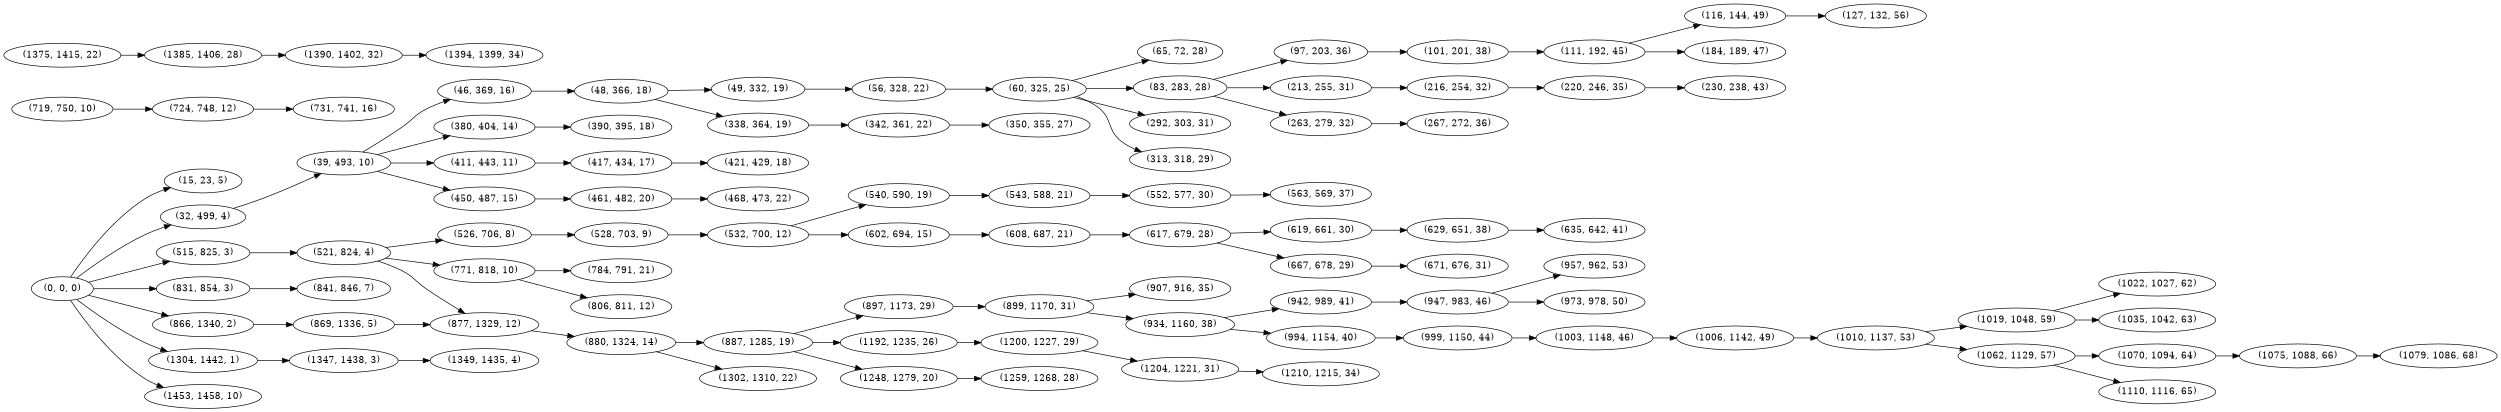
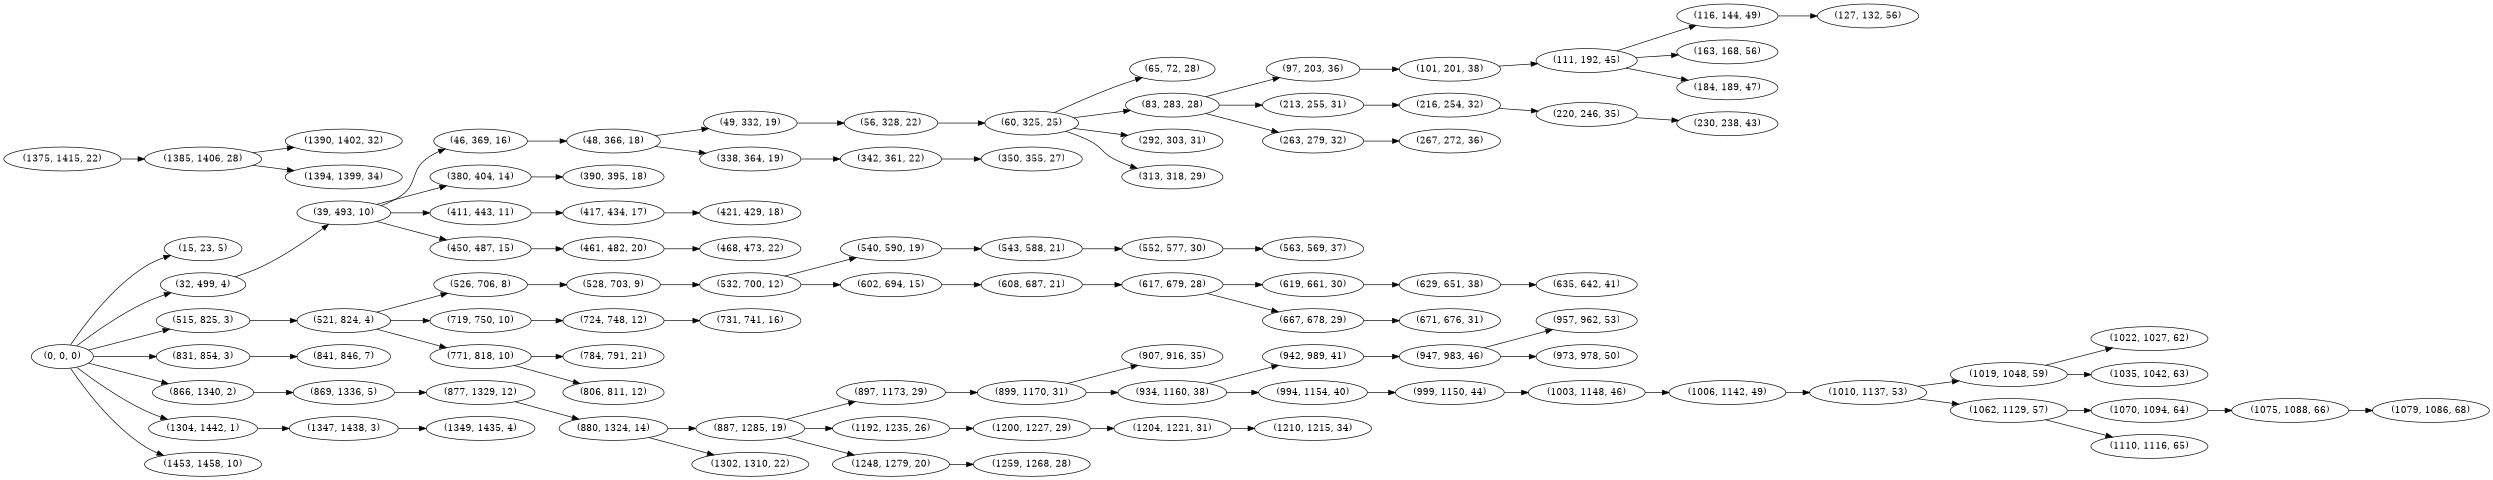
  digraph {
    rankdir=LR
    "(0, 0, 0)"
    "(15, 23, 5)"
    "(32, 499, 4)"
    "(515, 825, 3)"
    "(831, 854, 3)"
    "(866, 1340, 2)"
    n7 [label="(1304, 1442, 1)"]
    "(1453, 1458, 10)"
    "(39, 493, 10)"
    "(521, 824, 4)"
    "(841, 846, 7)"
    "(869, 1336, 5)"
    "(1347, 1438, 3)"
    "(46, 369, 16)"
    "(380, 404, 14)"
    "(411, 443, 11)"
    "(450, 487, 15)"
    "(48, 366, 18)"
    "(390, 395, 18)"
    "(417, 434, 17)"
    "(461, 482, 20)"
    "(49, 332, 19)"
    "(338, 364, 19)"
    "(56, 328, 22)"
    "(342, 361, 22)"
    "(60, 325, 25)"
    "(65, 72, 28)"
    "(83, 283, 28)"
    "(292, 303, 31)"
    "(313, 318, 29)"
    "(97, 203, 36)"
    "(213, 255, 31)"
    "(263, 279, 32)"
    "(101, 201, 38)"
    "(216, 254, 32)"
    "(267, 272, 36)"
    "(111, 192, 45)"
    "(116, 144, 49)"
+   "(163, 168, 56)"
    "(184, 189, 47)"
    "(127, 132, 56)"
    "(220, 246, 35)"
    "(230, 238, 43)"
    "(350, 355, 27)"
    "(421, 429, 18)"
    "(468, 473, 22)"
    "(526, 706, 8)"
    "(719, 750, 10)"
    "(771, 818, 10)"
    "(528, 703, 9)"
    "(724, 748, 12)"
    "(784, 791, 21)"
    "(806, 811, 12)"
    "(532, 700, 12)"
    "(540, 590, 19)"
    "(602, 694, 15)"
    "(543, 588, 21)"
    "(608, 687, 21)"
    "(552, 577, 30)"
    "(563, 569, 37)"
    "(617, 679, 28)"
    "(619, 661, 30)"
    "(667, 678, 29)"
    "(629, 651, 38)"
    "(671, 676, 31)"
    "(635, 642, 41)"
    "(731, 741, 16)"
    "(877, 1329, 12)"
    "(880, 1324, 14)"
    "(887, 1285, 19)"
    "(1302, 1310, 22)"
    "(897, 1173, 29)"
    "(1192, 1235, 26)"
    "(1248, 1279, 20)"
    "(899, 1170, 31)"
    "(1200, 1227, 29)"
    "(1259, 1268, 28)"
    "(907, 916, 35)"
    "(934, 1160, 38)"
    "(942, 989, 41)"
    "(994, 1154, 40)"
    "(947, 983, 46)"
    "(999, 1150, 44)"
    "(957, 962, 53)"
    "(973, 978, 50)"
    "(1003, 1148, 46)"
    "(1006, 1142, 49)"
    "(1010, 1137, 53)"
    "(1019, 1048, 59)"
    "(1062, 1129, 57)"
    "(1022, 1027, 62)"
    "(1035, 1042, 63)"
    "(1070, 1094, 64)"
    "(1110, 1116, 65)"
    "(1075, 1088, 66)"
    "(1079, 1086, 68)"
    "(1204, 1221, 31)"
    "(1210, 1215, 34)"
    "(1349, 1435, 4)"
    "(1375, 1415, 22)"
    "(1385, 1406, 28)"
    "(1390, 1402, 32)"
    "(1394, 1399, 34)"
    "(0, 0, 0)" -> "(15, 23, 5)"
    "(0, 0, 0)" -> "(32, 499, 4)"
    "(0, 0, 0)" -> "(515, 825, 3)"
    "(0, 0, 0)" -> "(831, 854, 3)"
    "(0, 0, 0)" -> "(866, 1340, 2)"
    "(0, 0, 0)" -> n7
    "(0, 0, 0)" -> "(1453, 1458, 10)"
    "(32, 499, 4)" -> "(39, 493, 10)"
    "(515, 825, 3)" -> "(521, 824, 4)"
    "(831, 854, 3)" -> "(841, 846, 7)"
    "(866, 1340, 2)" -> "(869, 1336, 5)"
    n7 -> "(1347, 1438, 3)"
    "(39, 493, 10)" -> "(46, 369, 16)"
    "(39, 493, 10)" -> "(380, 404, 14)"
    "(39, 493, 10)" -> "(411, 443, 11)"
    "(39, 493, 10)" -> "(450, 487, 15)"
    "(521, 824, 4)" -> "(526, 706, 8)"
-   "(521, 824, 4)" -> "(877, 1329, 12)"
+   "(521, 824, 4)" -> "(719, 750, 10)"
    "(521, 824, 4)" -> "(771, 818, 10)"
    "(869, 1336, 5)" -> "(877, 1329, 12)"
    "(1347, 1438, 3)" -> "(1349, 1435, 4)"
    "(46, 369, 16)" -> "(48, 366, 18)"
    "(380, 404, 14)" -> "(390, 395, 18)"
    "(411, 443, 11)" -> "(417, 434, 17)"
    "(450, 487, 15)" -> "(461, 482, 20)"
    "(48, 366, 18)" -> "(49, 332, 19)"
    "(48, 366, 18)" -> "(338, 364, 19)"
    "(417, 434, 17)" -> "(421, 429, 18)"
    "(461, 482, 20)" -> "(468, 473, 22)"
    "(49, 332, 19)" -> "(56, 328, 22)"
    "(338, 364, 19)" -> "(342, 361, 22)"
    "(56, 328, 22)" -> "(60, 325, 25)"
    "(342, 361, 22)" -> "(350, 355, 27)"
    "(60, 325, 25)" -> "(65, 72, 28)"
    "(60, 325, 25)" -> "(83, 283, 28)"
    "(60, 325, 25)" -> "(292, 303, 31)"
    "(60, 325, 25)" -> "(313, 318, 29)"
    "(83, 283, 28)" -> "(97, 203, 36)"
    "(83, 283, 28)" -> "(213, 255, 31)"
    "(83, 283, 28)" -> "(263, 279, 32)"
    "(97, 203, 36)" -> "(101, 201, 38)"
    "(213, 255, 31)" -> "(216, 254, 32)"
    "(263, 279, 32)" -> "(267, 272, 36)"
    "(101, 201, 38)" -> "(111, 192, 45)"
    "(216, 254, 32)" -> "(220, 246, 35)"
    "(111, 192, 45)" -> "(116, 144, 49)"
+   "(111, 192, 45)" -> "(163, 168, 56)"
    "(111, 192, 45)" -> "(184, 189, 47)"
    "(116, 144, 49)" -> "(127, 132, 56)"
    "(220, 246, 35)" -> "(230, 238, 43)"
    "(526, 706, 8)" -> "(528, 703, 9)"
    "(719, 750, 10)" -> "(724, 748, 12)"
    "(771, 818, 10)" -> "(784, 791, 21)"
    "(771, 818, 10)" -> "(806, 811, 12)"
    "(528, 703, 9)" -> "(532, 700, 12)"
    "(724, 748, 12)" -> "(731, 741, 16)"
    "(532, 700, 12)" -> "(540, 590, 19)"
    "(532, 700, 12)" -> "(602, 694, 15)"
    "(540, 590, 19)" -> "(543, 588, 21)"
    "(602, 694, 15)" -> "(608, 687, 21)"
    "(543, 588, 21)" -> "(552, 577, 30)"
    "(608, 687, 21)" -> "(617, 679, 28)"
    "(552, 577, 30)" -> "(563, 569, 37)"
    "(617, 679, 28)" -> "(619, 661, 30)"
    "(617, 679, 28)" -> "(667, 678, 29)"
    "(619, 661, 30)" -> "(629, 651, 38)"
    "(667, 678, 29)" -> "(671, 676, 31)"
    "(629, 651, 38)" -> "(635, 642, 41)"
    "(877, 1329, 12)" -> "(880, 1324, 14)"
    "(880, 1324, 14)" -> "(887, 1285, 19)"
    "(880, 1324, 14)" -> "(1302, 1310, 22)"
    "(887, 1285, 19)" -> "(897, 1173, 29)"
    "(887, 1285, 19)" -> "(1192, 1235, 26)"
    "(887, 1285, 19)" -> "(1248, 1279, 20)"
    "(897, 1173, 29)" -> "(899, 1170, 31)"
    "(1192, 1235, 26)" -> "(1200, 1227, 29)"
    "(1248, 1279, 20)" -> "(1259, 1268, 28)"
    "(899, 1170, 31)" -> "(907, 916, 35)"
    "(899, 1170, 31)" -> "(934, 1160, 38)"
    "(1200, 1227, 29)" -> "(1204, 1221, 31)"
    "(934, 1160, 38)" -> "(942, 989, 41)"
    "(934, 1160, 38)" -> "(994, 1154, 40)"
    "(942, 989, 41)" -> "(947, 983, 46)"
    "(994, 1154, 40)" -> "(999, 1150, 44)"
    "(947, 983, 46)" -> "(957, 962, 53)"
    "(947, 983, 46)" -> "(973, 978, 50)"
    "(999, 1150, 44)" -> "(1003, 1148, 46)"
    "(1003, 1148, 46)" -> "(1006, 1142, 49)"
    "(1006, 1142, 49)" -> "(1010, 1137, 53)"
    "(1010, 1137, 53)" -> "(1019, 1048, 59)"
    "(1010, 1137, 53)" -> "(1062, 1129, 57)"
    "(1019, 1048, 59)" -> "(1022, 1027, 62)"
    "(1019, 1048, 59)" -> "(1035, 1042, 63)"
    "(1062, 1129, 57)" -> "(1070, 1094, 64)"
    "(1062, 1129, 57)" -> "(1110, 1116, 65)"
    "(1070, 1094, 64)" -> "(1075, 1088, 66)"
    "(1075, 1088, 66)" -> "(1079, 1086, 68)"
    "(1204, 1221, 31)" -> "(1210, 1215, 34)"
    "(1375, 1415, 22)" -> "(1385, 1406, 28)"
    "(1385, 1406, 28)" -> "(1390, 1402, 32)"
-   "(1390, 1402, 32)" -> "(1394, 1399, 34)"
+   "(1385, 1406, 28)" -> "(1394, 1399, 34)"
  }
